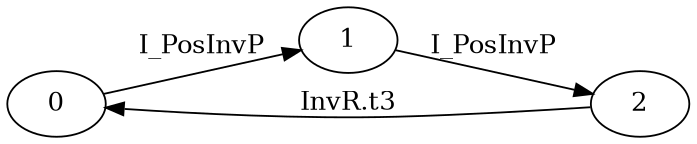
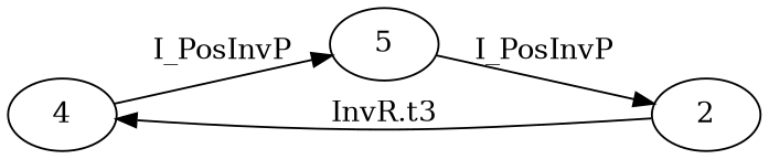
  digraph {
    rankdir=LR
-   0
-   1
+   0 [label=4]
+   1 [label=5]
    2
    0 -> 1 [label=I_PosInvP]
    1 -> 2 [label=I_PosInvP]
    2 -> 0 [label="InvR.t3"]
  }
